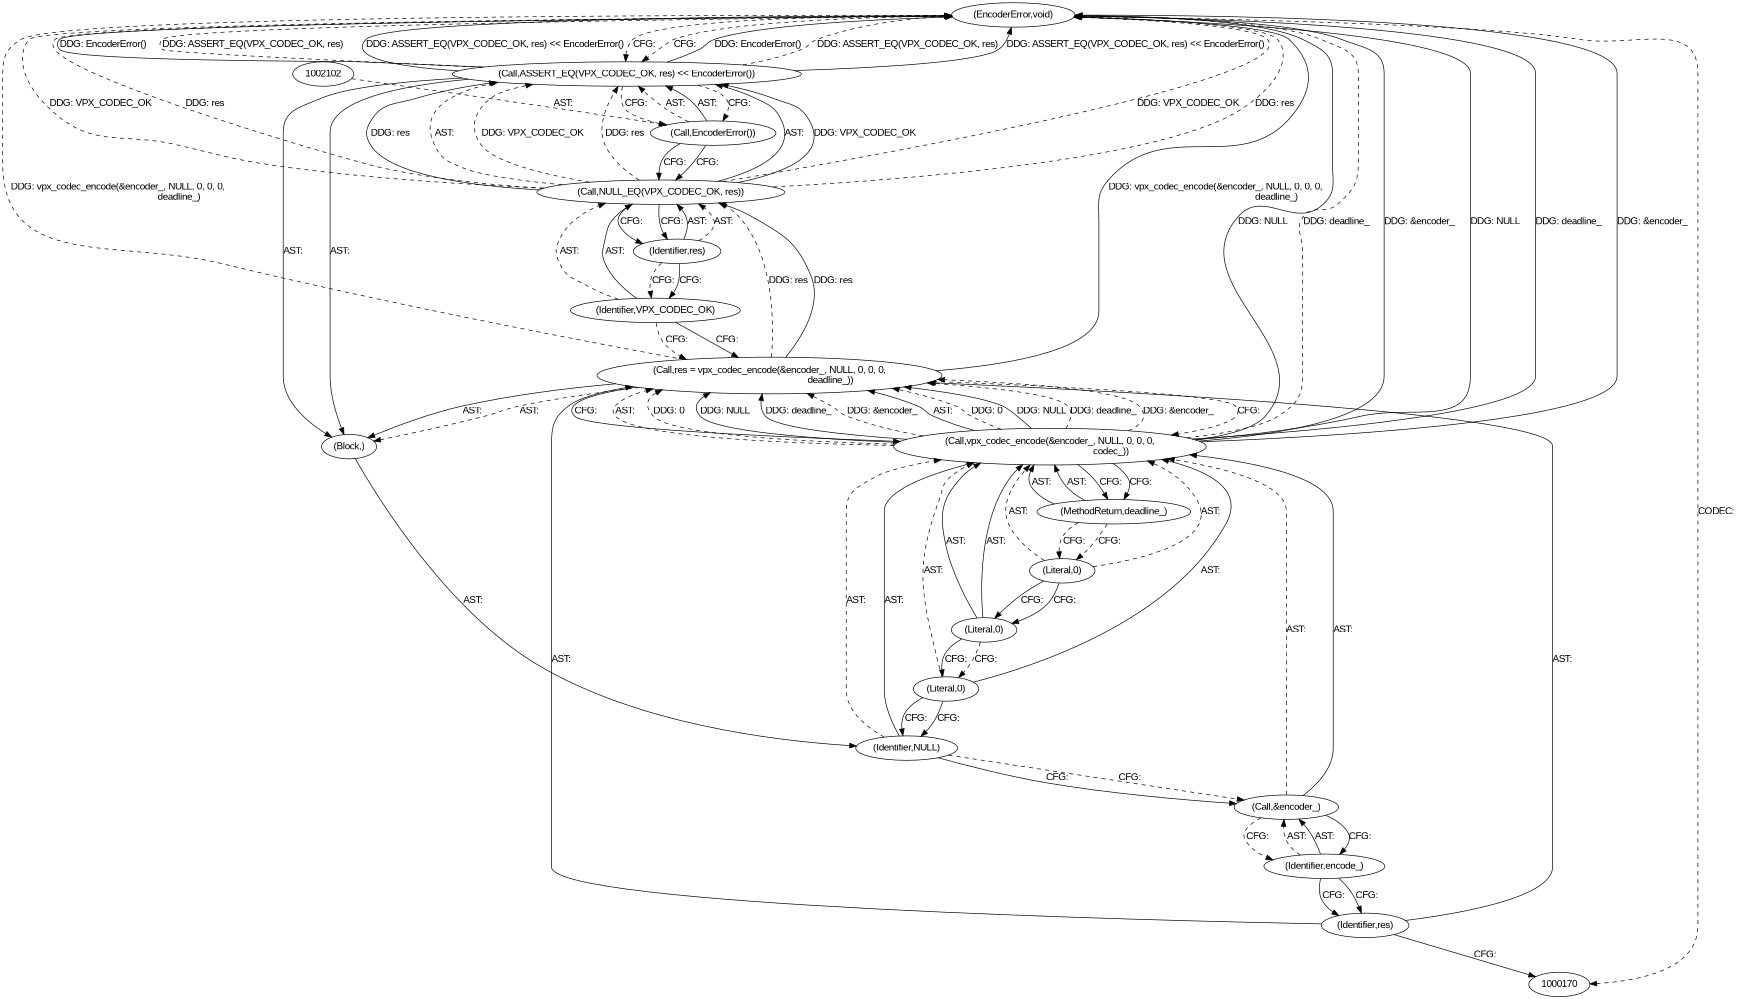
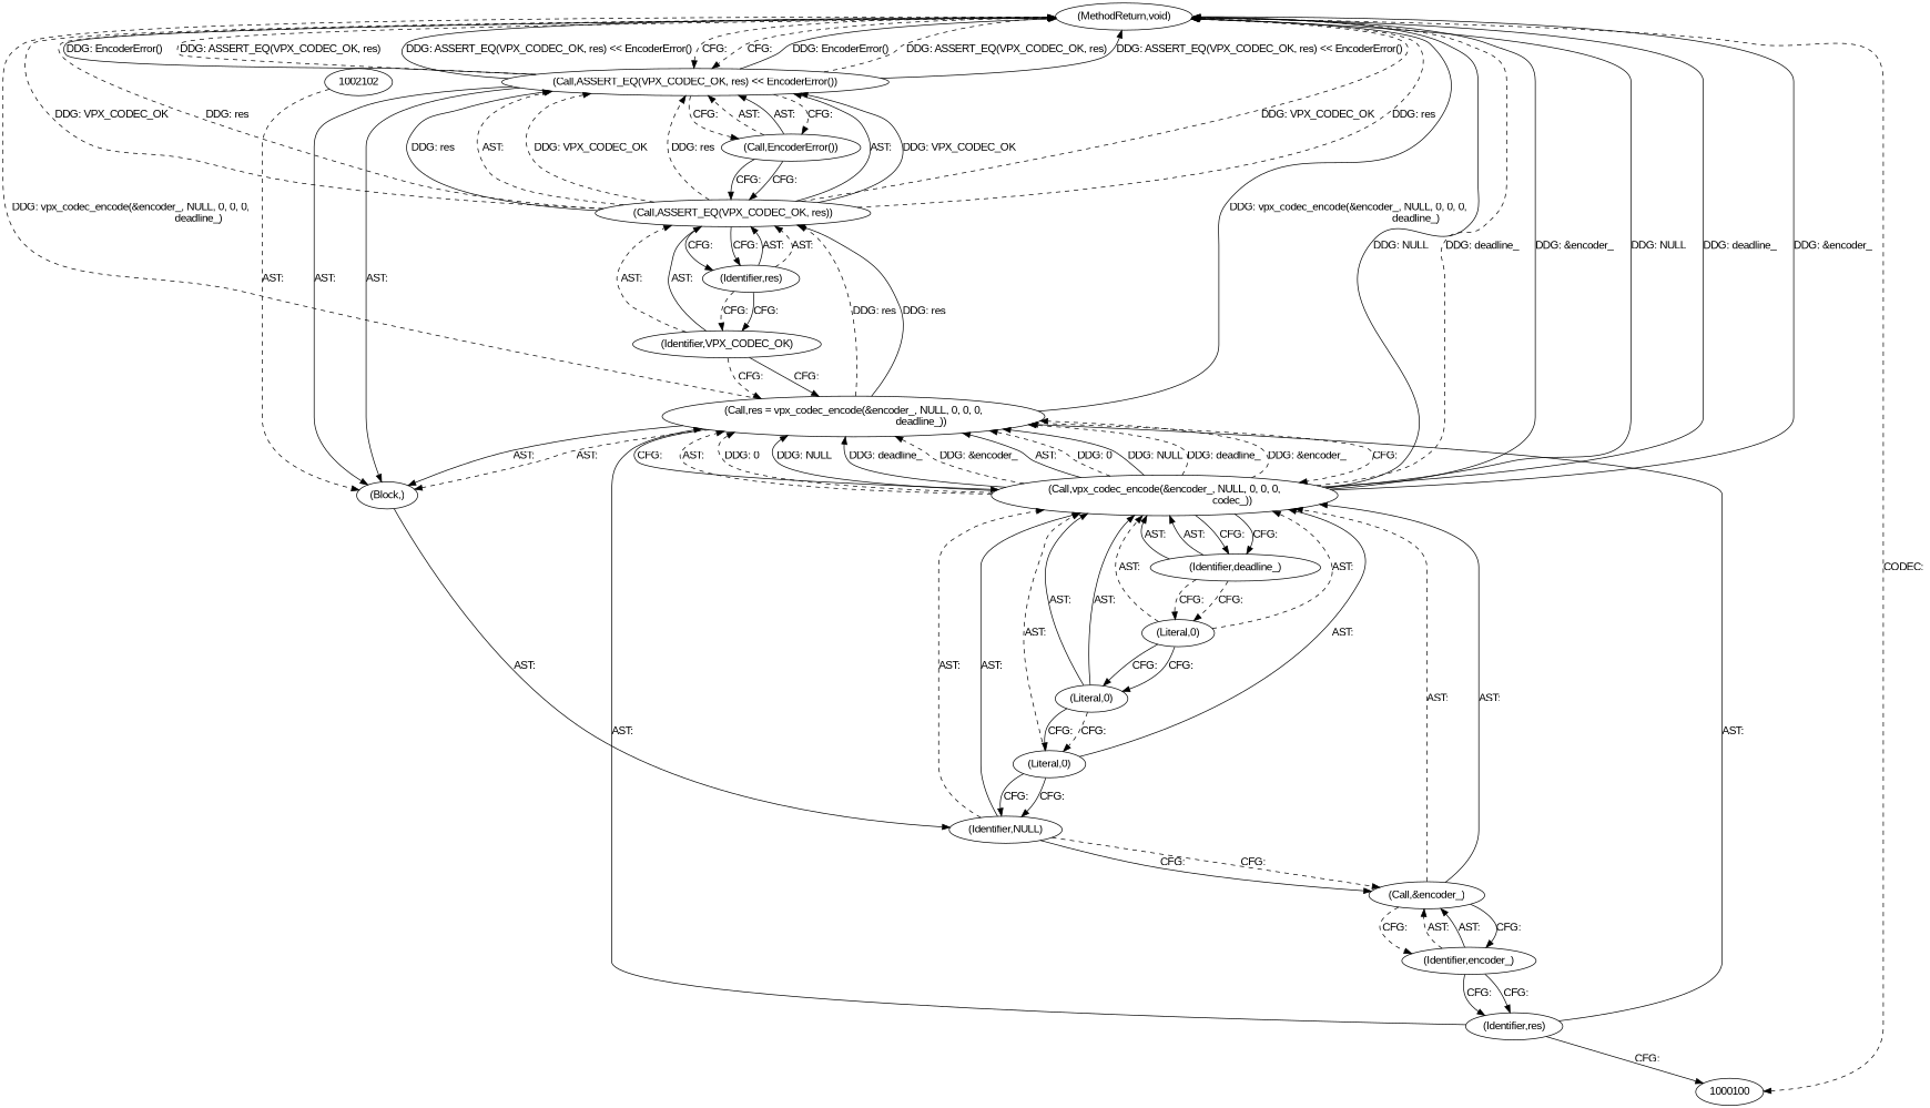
  digraph {
    fontname="Liberation Sans"
    node [fontname="Liberation Sans"]
    edge [fontname="Liberation Sans" style=solid]
-   n1 [label="(EncoderError,void)"]
+   n1 [label="(MethodReturn,void)"]
    n2 [label="(Call,ASSERT_EQ(VPX_CODEC_OK, res) << EncoderError())"]
-   1000100 [label=1000170]
+   1000100
    n4 [label="(Block,)"]
    n5 [label="(Call,EncoderError())"]
    n6 [label="(Identifier,NULL)"]
    n7 [label="(Call,res = vpx_codec_encode(&encoder_, NULL, 0, 0, 0,\n                                                deadline_))"]
    n8 [label="(Call,vpx_codec_encode(&encoder_, NULL, 0, 0, 0,\n                                                codec_))"]
-   n9 [label="(Call,NULL_EQ(VPX_CODEC_OK, res))"]
-   n10 [label="(MethodReturn,deadline_)"]
+   n9 [label="(Call,ASSERT_EQ(VPX_CODEC_OK, res))"]
+   n10 [label="(Identifier,deadline_)"]
    n11 [label="(Identifier,res)"]
    n12 [label="(Identifier,res)"]
    n13 [label="(Literal,0)"]
    n14 [label="(Call,&encoder_)"]
-   n15 [label="(Identifier,encode_)"]
+   n15 [label="(Identifier,encoder_)"]
    n16 [label="(Literal,0)"]
    n17 [label="(Literal,0)"]
    n18 [label="(Identifier,VPX_CODEC_OK)"]
    n19 [label=1002102]
    n1 -> n2 [label="CFG: " style=dashed]
    n1 -> n2 [label="CFG: " style=dashed]
    n1 -> 1000100 [label="CODEC: " style=dashed]
    n2 -> n1 [label="DDG: EncoderError()"]
    n2 -> n1 [label="DDG: ASSERT_EQ(VPX_CODEC_OK, res)" style=dashed]
    n2 -> n1 [label="DDG: ASSERT_EQ(VPX_CODEC_OK, res) << EncoderError()"]
    n2 -> n1 [label="DDG: EncoderError()"]
    n2 -> n1 [label="DDG: ASSERT_EQ(VPX_CODEC_OK, res)" style=dashed]
    n2 -> n1 [label="DDG: ASSERT_EQ(VPX_CODEC_OK, res) << EncoderError()"]
    n2 -> n4 [label="AST: "]
    n2 -> n4 [label="AST: "]
    n2 -> n5 [label="CFG: " style=dashed]
    n2 -> n5 [label="CFG: " style=dashed]
    n4 -> n6 [label="AST: "]
    n5 -> n2 [label="AST: " style=dashed]
    n5 -> n2 [label="AST: "]
    n5 -> n9 [label="CFG: "]
    n5 -> n9 [label="CFG: "]
    n6 -> n8 [label="AST: " style=dashed]
    n6 -> n8 [label="AST: "]
    n6 -> n14 [label="CFG: " style=dashed]
    n6 -> n14 [label="CFG: "]
    n7 -> n1 [label="DDG: vpx_codec_encode(&encoder_, NULL, 0, 0, 0,\n                                                deadline_)" style=dashed]
    n7 -> n1 [label="DDG: vpx_codec_encode(&encoder_, NULL, 0, 0, 0,\n                                                deadline_)"]
    n7 -> n4 [label="AST: "]
    n7 -> n4 [label="AST: " style=dashed]
    n7 -> n8 [label="CFG: " style=dashed]
    n7 -> n8 [label="CFG: "]
    n7 -> n9 [label="DDG: res" style=dashed]
    n7 -> n9 [label="DDG: res"]
    n8 -> n1 [label="DDG: NULL"]
    n8 -> n1 [label="DDG: deadline_" style=dashed]
    n8 -> n1 [label="DDG: &encoder_"]
    n8 -> n1 [label="DDG: NULL"]
    n8 -> n1 [label="DDG: deadline_"]
    n8 -> n1 [label="DDG: &encoder_"]
    n8 -> n7 [label="AST: " style=dashed]
    n8 -> n7 [label="DDG: 0" style=dashed]
    n8 -> n7 [label="DDG: NULL"]
    n8 -> n7 [label="DDG: deadline_"]
    n8 -> n7 [label="DDG: &encoder_" style=dashed]
    n8 -> n7 [label="AST: "]
    n8 -> n7 [label="DDG: 0" style=dashed]
    n8 -> n7 [label="DDG: NULL"]
    n8 -> n7 [label="DDG: deadline_" style=dashed]
    n8 -> n7 [label="DDG: &encoder_" style=dashed]
    n8 -> n10 [label="CFG: "]
    n8 -> n10 [label="CFG: "]
    n9 -> n1 [label="DDG: VPX_CODEC_OK" style=dashed]
    n9 -> n1 [label="DDG: res" style=dashed]
    n9 -> n1 [label="DDG: VPX_CODEC_OK" style=dashed]
    n9 -> n1 [label="DDG: res" style=dashed]
    n9 -> n2 [label="AST: "]
    n9 -> n2 [label="DDG: VPX_CODEC_OK"]
    n9 -> n2 [label="DDG: res"]
    n9 -> n2 [label="AST: " style=dashed]
    n9 -> n2 [label="DDG: VPX_CODEC_OK" style=dashed]
    n9 -> n2 [label="DDG: res" style=dashed]
    n9 -> n11 [label="CFG: "]
    n9 -> n11 [label="CFG: "]
    n10 -> n8 [label="AST: "]
    n10 -> n8 [label="AST: "]
    n10 -> n13 [label="CFG: " style=dashed]
    n10 -> n13 [label="CFG: " style=dashed]
    n11 -> n9 [label="AST: "]
    n11 -> n9 [label="AST: " style=dashed]
    n11 -> n18 [label="CFG: " style=dashed]
    n11 -> n18 [label="CFG: "]
    n12 -> 1000100 [label="CFG: "]
    n12 -> n7 [label="AST: "]
    n12 -> n7 [label="AST: "]
    n13 -> n8 [label="AST: " style=dashed]
    n13 -> n8 [label="AST: " style=dashed]
    n13 -> n17 [label="CFG: "]
    n13 -> n17 [label="CFG: "]
    n14 -> n8 [label="AST: " style=dashed]
    n14 -> n8 [label="AST: "]
    n14 -> n15 [label="CFG: "]
    n14 -> n15 [label="CFG: " style=dashed]
    n15 -> n12 [label="CFG: "]
    n15 -> n12 [label="CFG: "]
    n15 -> n14 [label="AST: " style=dashed]
    n15 -> n14 [label="AST: "]
    n16 -> n6 [label="CFG: "]
    n16 -> n6 [label="CFG: "]
    n16 -> n8 [label="AST: " style=dashed]
    n16 -> n8 [label="AST: "]
    n17 -> n8 [label="AST: "]
    n17 -> n8 [label="AST: "]
    n17 -> n16 [label="CFG: "]
    n17 -> n16 [label="CFG: " style=dashed]
    n18 -> n7 [label="CFG: " style=dashed]
    n18 -> n7 [label="CFG: "]
    n18 -> n9 [label="AST: " style=dashed]
    n18 -> n9 [label="AST: "]
-   n19 -> n5 [label="AST: " style=dashed]
+   n19 -> n4 [label="AST: " style=dashed]
  }
